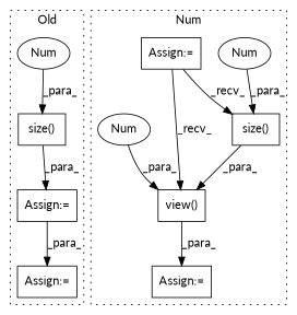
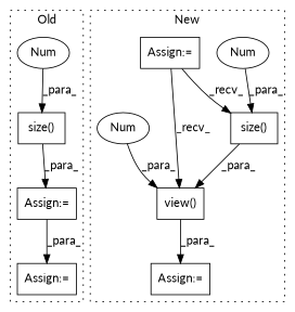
  digraph {
    fontname=Lato
    node [a=68 l=3 shape=box fontname=Lato]
    edge [fontname=Lato]
    n1 [a=75 l="7,1" label="size()" s="3335,3343"]
    n2 [a=76 l=1 label=Num s=3342 shape=ellipse]
    n3 [label="Assign:=" s=3763]
    n4 [label="Assign:=" s=3697]
    n5 [a=75 l="7,1" label="size()" s="3991,3999"]
    n6 [a=76 l=1 label=Num s=3998 shape=ellipse]
    n7 [label="Assign:=" s=3973]
    n8 [label="Assign:=" s=3914]
    n9 [a=75 l="15,1" label="view()" s="3976,4018"]
    n10 [a=76 l=2 label=Num s=4002 shape=ellipse]
    subgraph cluster_1 {
      label=Old
      style=dotted
      n1
      n2
      n3
      n4
    }
    subgraph cluster_2 {
-     label=Num
+     label=New
      style=dotted
      n5
      n6
      n7
      n8
      n9
      n10
    }
    n1 -> n4 [label=_para_]
    n2 -> n1 [label=_para_]
    n4 -> n3 [label=_para_]
    n5 -> n9 [label=_para_]
    n6 -> n5 [label=_para_]
    n8 -> n5 [label=_recv_]
    n8 -> n9 [label=_recv_]
    n9 -> n7 [label=_para_]
    n10 -> n9 [label=_para_]
  }
